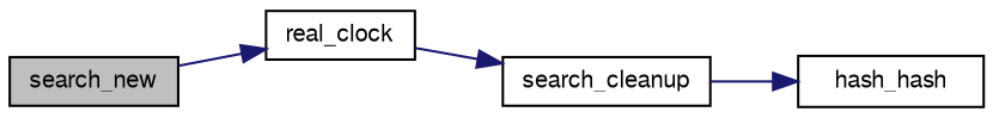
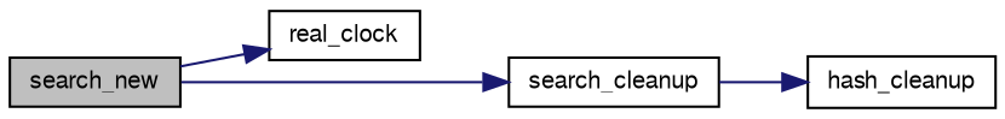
  digraph {
    rankdir=LR
    node [color=black fontname=FreeSans fontsize=10 shape=record]
    edge [color=midnightblue fontname=FreeSans fontsize=10 labelfontname=FreeSans labelfontsize=10 style=solid]
    n1 [fillcolor=grey75 fontcolor=black height=0.2 label=search_new style=filled width=0.4]
    n2 [height=0.2 label=real_clock width=0.4]
    n3 [height=0.2 label=search_cleanup width=0.4]
-   n4 [height=0.2 label=hash_hash width=0.4]
+   n4 [height=0.2 label=hash_cleanup width=0.4]
    n1 -> n2
-   n2 -> n3
+   n1 -> n3
    n3 -> n4
  }
